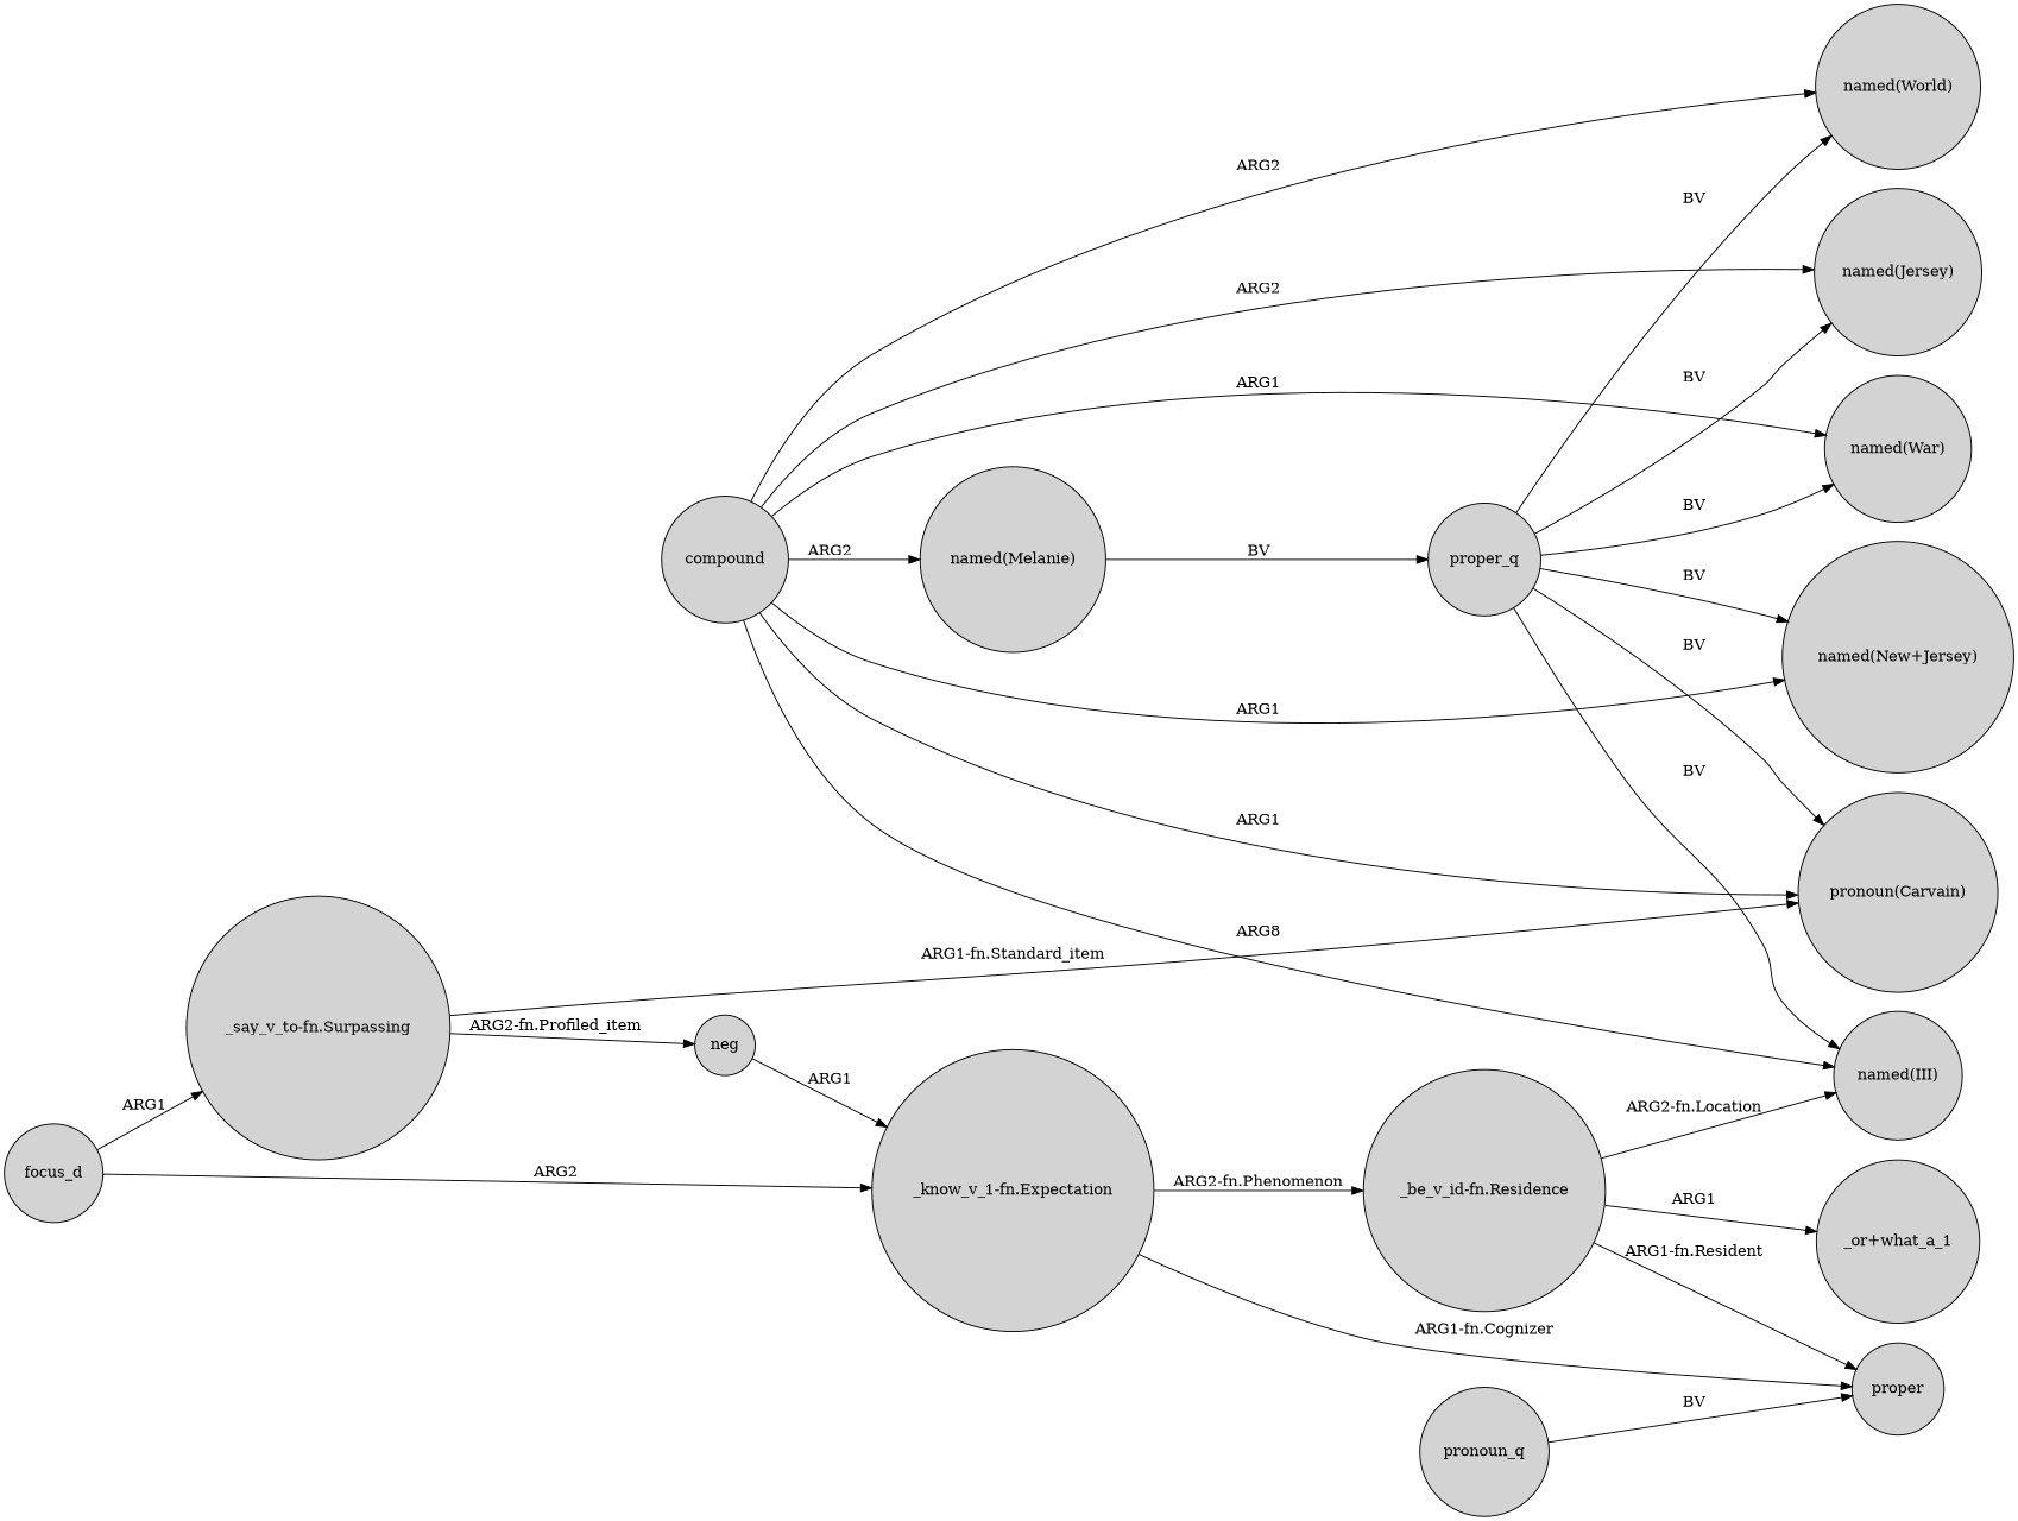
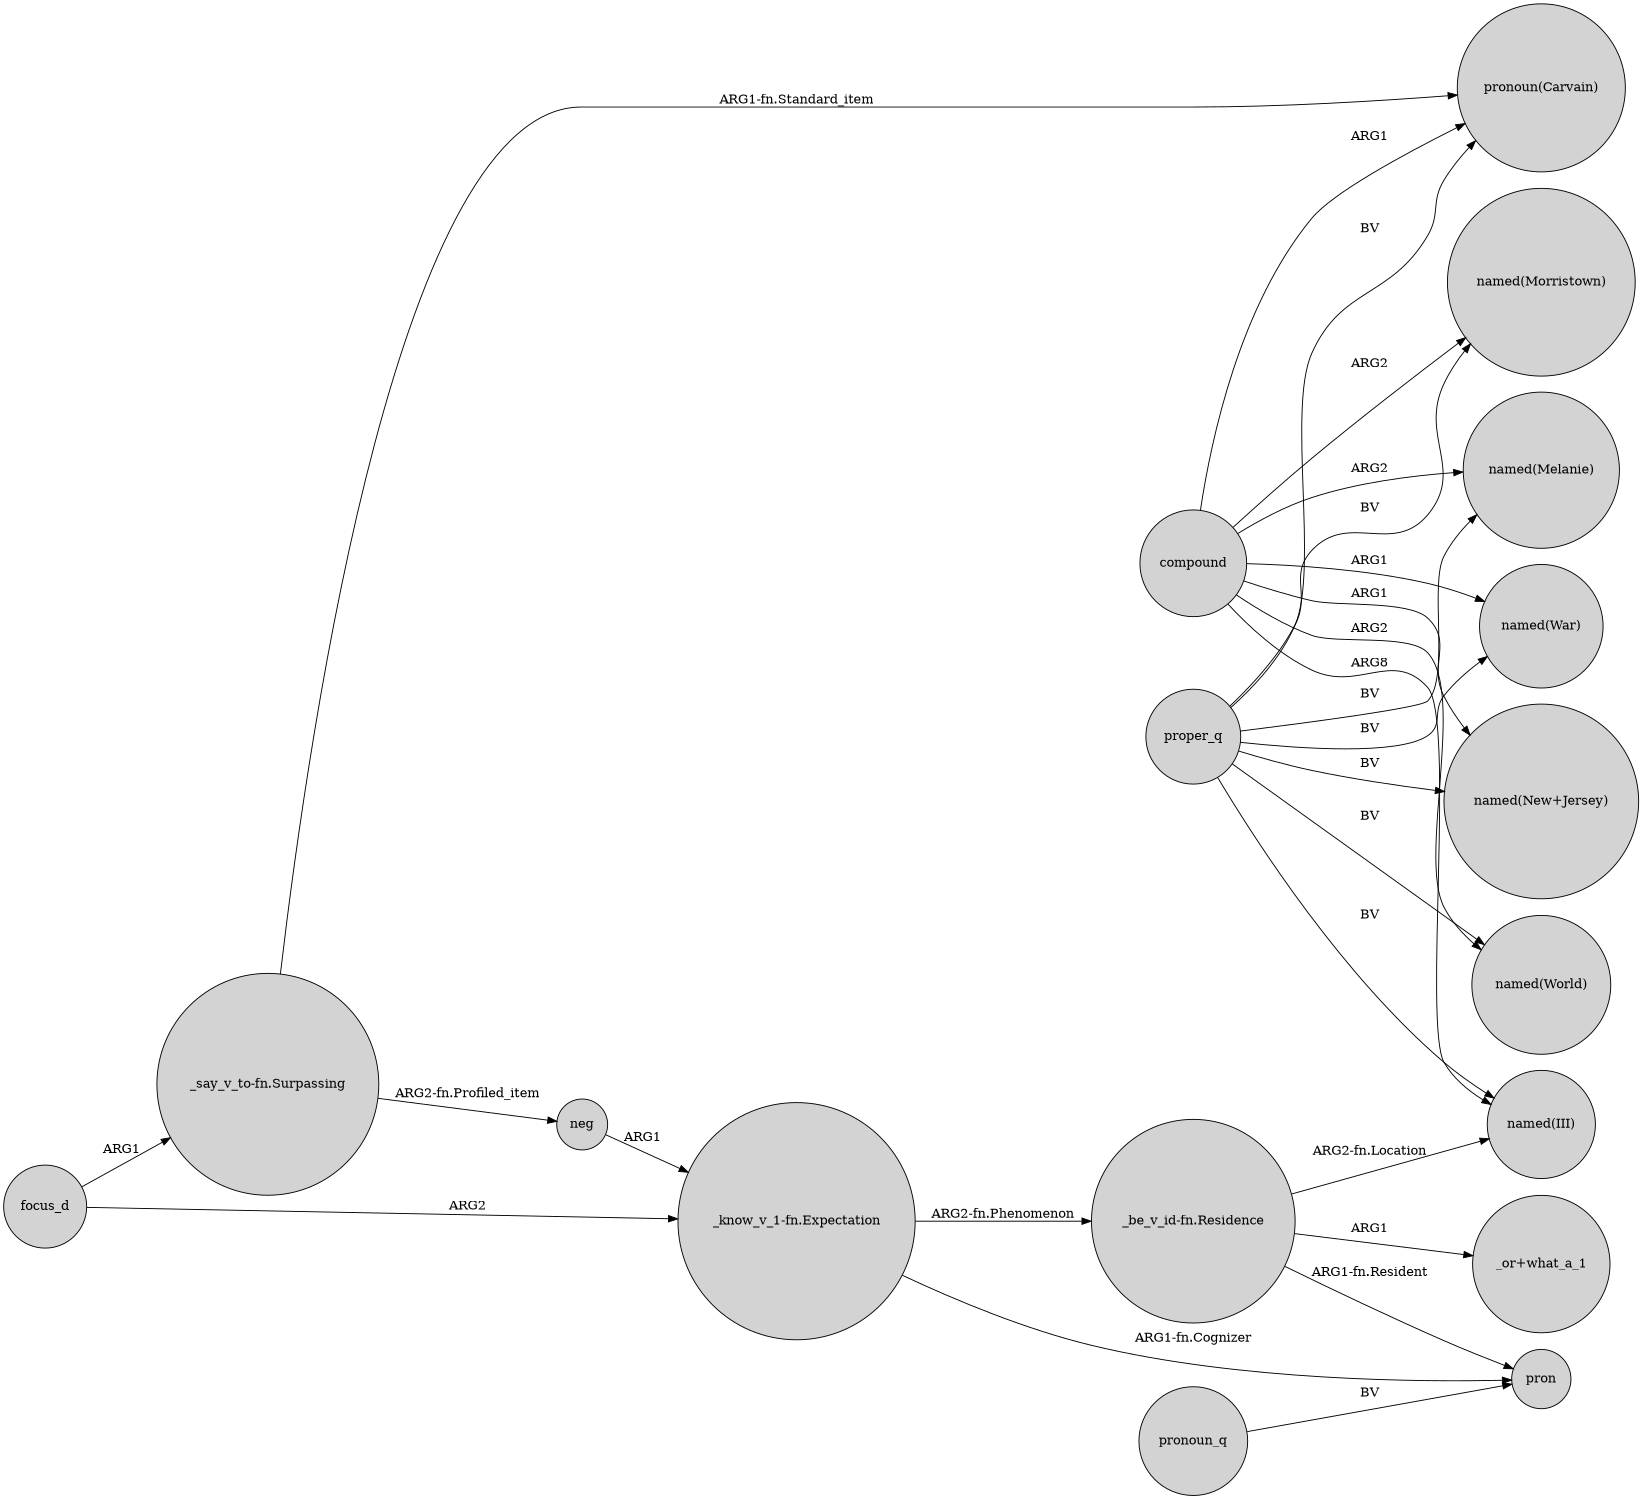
  digraph {
    rankdir=LR
    node [shape=circle style=filled]
    proper_q
    "named(New+Jersey)"
    n3 [label="pronoun(Carvain)"]
-   "named(Morristown)" [label="named(Jersey)"]
+   "named(Morristown)"
    "named(Melanie)"
    "named(III)"
    "named(War)"
    "named(World)"
    "_say_v_to-fn.Surpassing"
    neg
    "_know_v_1-fn.Expectation"
    compound
    "_be_v_id-fn.Residence"
-   pron [label=proper]
+   pron
    "_or+what_a_1"
    focus_d
    pronoun_q
    proper_q -> "named(New+Jersey)" [label=BV]
    proper_q -> n3 [label=BV]
    proper_q -> "named(Morristown)" [label=BV]
-   "named(Melanie)" -> proper_q [label=BV]
+   proper_q -> "named(Melanie)" [label=BV]
    proper_q -> "named(III)" [label=BV]
    proper_q -> "named(War)" [label=BV]
    proper_q -> "named(World)" [label=BV]
    "_say_v_to-fn.Surpassing" -> n3 [label="ARG1-fn.Standard_item"]
    "_say_v_to-fn.Surpassing" -> neg [label="ARG2-fn.Profiled_item"]
    neg -> "_know_v_1-fn.Expectation" [label=ARG1]
    "_know_v_1-fn.Expectation" -> "_be_v_id-fn.Residence" [label="ARG2-fn.Phenomenon"]
    "_know_v_1-fn.Expectation" -> pron [label="ARG1-fn.Cognizer"]
    compound -> "named(New+Jersey)" [label=ARG1]
    compound -> n3 [label=ARG1]
    compound -> "named(Morristown)" [label=ARG2]
    compound -> "named(Melanie)" [label=ARG2]
    compound -> "named(III)" [label=ARG8]
    compound -> "named(War)" [label=ARG1]
    compound -> "named(World)" [label=ARG2]
    "_be_v_id-fn.Residence" -> "named(III)" [label="ARG2-fn.Location"]
    "_be_v_id-fn.Residence" -> pron [label="ARG1-fn.Resident"]
    "_be_v_id-fn.Residence" -> "_or+what_a_1" [label=ARG1]
    focus_d -> "_say_v_to-fn.Surpassing" [label=ARG1]
    focus_d -> "_know_v_1-fn.Expectation" [label=ARG2]
    pronoun_q -> pron [label=BV]
  }
